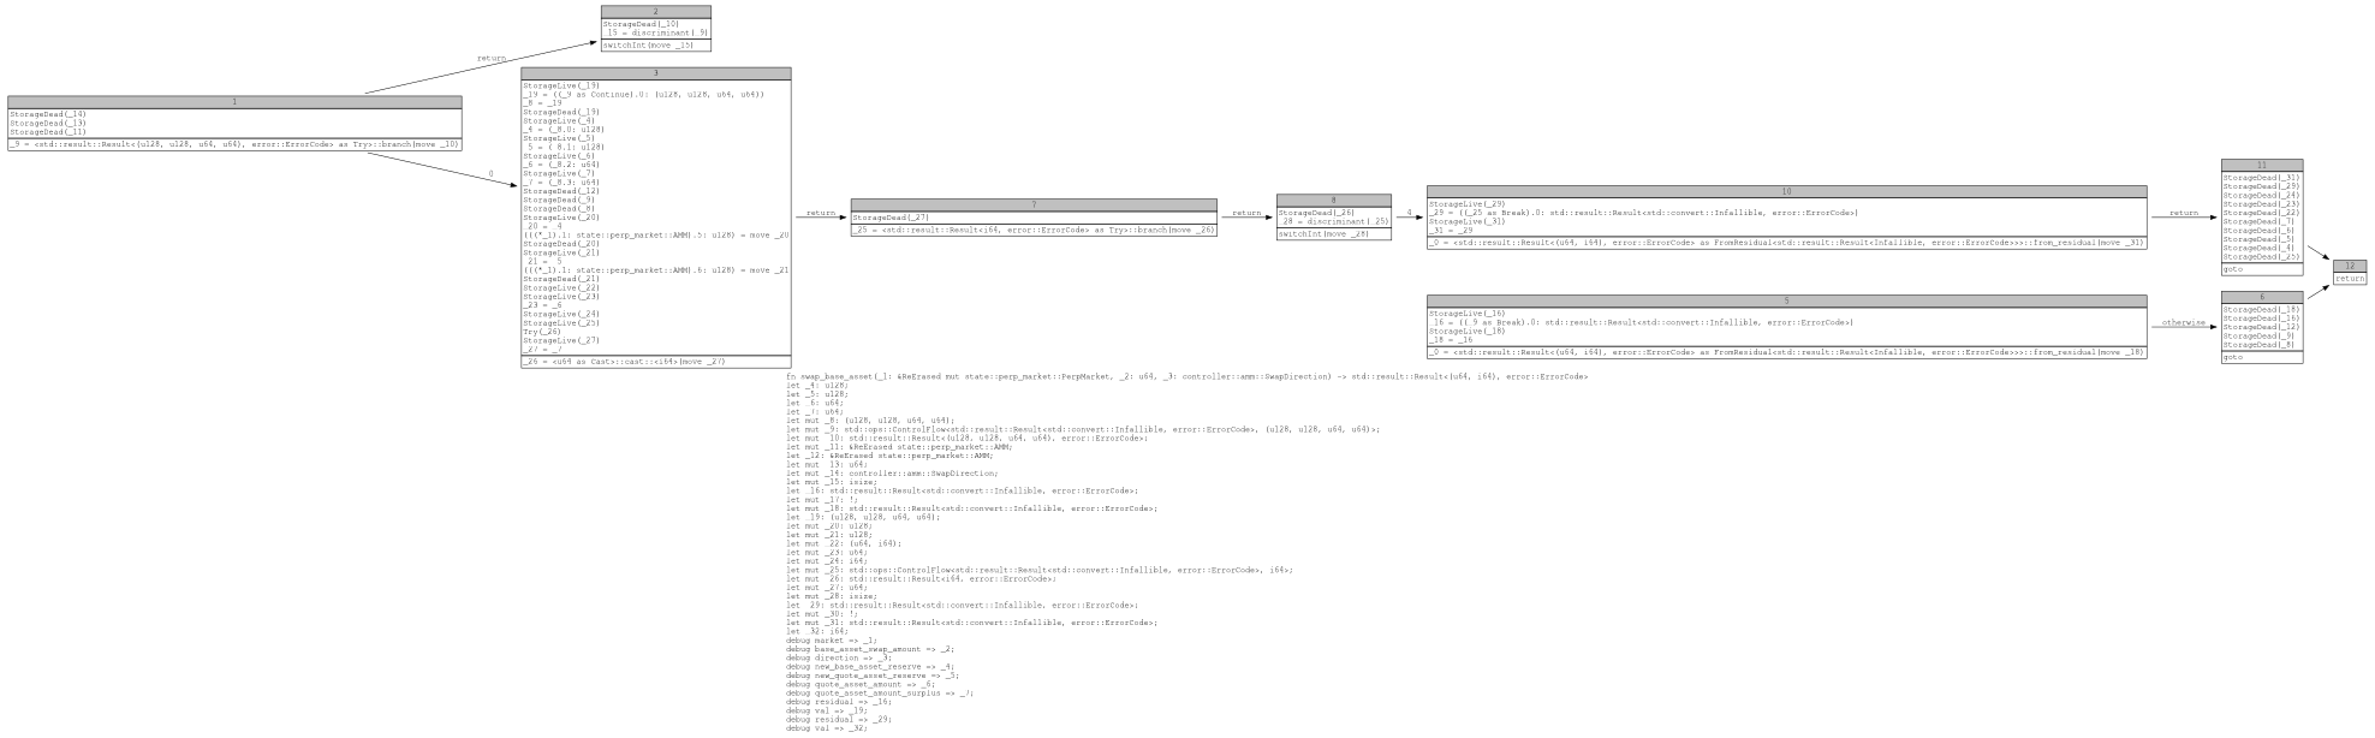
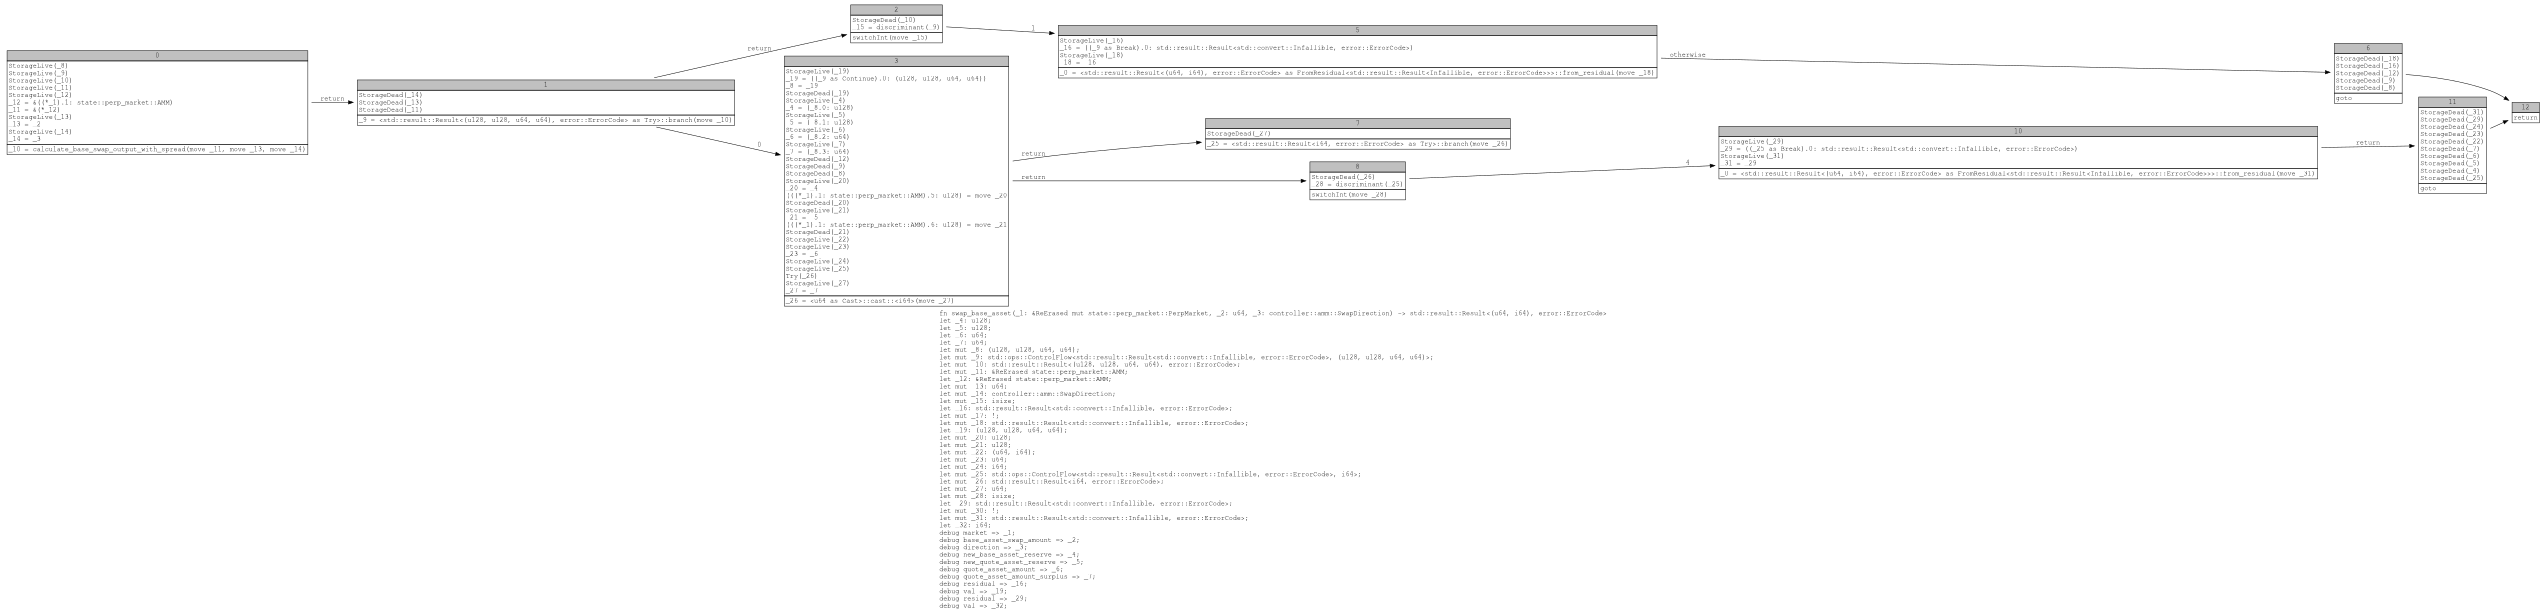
  digraph {
    fontname="Courier, monospace"
    label=<fn swap_base_asset(_1: &amp;ReErased mut state::perp_market::PerpMarket, _2: u64, _3: controller::amm::SwapDirection) -&gt; std::result::Result&lt;(u64, i64), error::ErrorCode&gt;<br align="left"/>let _4: u128;<br align="left"/>let _5: u128;<br align="left"/>let _6: u64;<br align="left"/>let _7: u64;<br align="left"/>let mut _8: (u128, u128, u64, u64);<br align="left"/>let mut _9: std::ops::ControlFlow&lt;std::result::Result&lt;std::convert::Infallible, error::ErrorCode&gt;, (u128, u128, u64, u64)&gt;;<br align="left"/>let mut _10: std::result::Result&lt;(u128, u128, u64, u64), error::ErrorCode&gt;;<br align="left"/>let mut _11: &amp;ReErased state::perp_market::AMM;<br align="left"/>let _12: &amp;ReErased state::perp_market::AMM;<br align="left"/>let mut _13: u64;<br align="left"/>let mut _14: controller::amm::SwapDirection;<br align="left"/>let mut _15: isize;<br align="left"/>let _16: std::result::Result&lt;std::convert::Infallible, error::ErrorCode&gt;;<br align="left"/>let mut _17: !;<br align="left"/>let mut _18: std::result::Result&lt;std::convert::Infallible, error::ErrorCode&gt;;<br align="left"/>let _19: (u128, u128, u64, u64);<br align="left"/>let mut _20: u128;<br align="left"/>let mut _21: u128;<br align="left"/>let mut _22: (u64, i64);<br align="left"/>let mut _23: u64;<br align="left"/>let mut _24: i64;<br align="left"/>let mut _25: std::ops::ControlFlow&lt;std::result::Result&lt;std::convert::Infallible, error::ErrorCode&gt;, i64&gt;;<br align="left"/>let mut _26: std::result::Result&lt;i64, error::ErrorCode&gt;;<br align="left"/>let mut _27: u64;<br align="left"/>let mut _28: isize;<br align="left"/>let _29: std::result::Result&lt;std::convert::Infallible, error::ErrorCode&gt;;<br align="left"/>let mut _30: !;<br align="left"/>let mut _31: std::result::Result&lt;std::convert::Infallible, error::ErrorCode&gt;;<br align="left"/>let _32: i64;<br align="left"/>debug market =&gt; _1;<br align="left"/>debug base_asset_swap_amount =&gt; _2;<br align="left"/>debug direction =&gt; _3;<br align="left"/>debug new_base_asset_reserve =&gt; _4;<br align="left"/>debug new_quote_asset_reserve =&gt; _5;<br align="left"/>debug quote_asset_amount =&gt; _6;<br align="left"/>debug quote_asset_amount_surplus =&gt; _7;<br align="left"/>debug residual =&gt; _16;<br align="left"/>debug val =&gt; _19;<br align="left"/>debug residual =&gt; _29;<br align="left"/>debug val =&gt; _32;<br align="left"/>>
    rankdir=LR
    node [fontname="Courier, monospace" shape=none]
    edge [fontname="Courier, monospace"]
+   n1 [label=<<table border="0" cellborder="1" cellspacing="0"><tr><td bgcolor="gray" align="center" colspan="1">0</td></tr><tr><td align="left" balign="left">StorageLive(_8)<br/>StorageLive(_9)<br/>StorageLive(_10)<br/>StorageLive(_11)<br/>StorageLive(_12)<br/>_12 = &amp;((*_1).1: state::perp_market::AMM)<br/>_11 = &amp;(*_12)<br/>StorageLive(_13)<br/>_13 = _2<br/>StorageLive(_14)<br/>_14 = _3<br/></td></tr><tr><td align="left">_10 = calculate_base_swap_output_with_spread(move _11, move _13, move _14)</td></tr></table>>]
    n2 [label=<<table border="0" cellborder="1" cellspacing="0"><tr><td bgcolor="gray" align="center" colspan="1">1</td></tr><tr><td align="left" balign="left">StorageDead(_14)<br/>StorageDead(_13)<br/>StorageDead(_11)<br/></td></tr><tr><td align="left">_9 = &lt;std::result::Result&lt;(u128, u128, u64, u64), error::ErrorCode&gt; as Try&gt;::branch(move _10)</td></tr></table>>]
    n3 [label=<<table border="0" cellborder="1" cellspacing="0"><tr><td bgcolor="gray" align="center" colspan="1">2</td></tr><tr><td align="left" balign="left">StorageDead(_10)<br/>_15 = discriminant(_9)<br/></td></tr><tr><td align="left">switchInt(move _15)</td></tr></table>>]
    n4 [label=<<table border="0" cellborder="1" cellspacing="0"><tr><td bgcolor="gray" align="center" colspan="1">3</td></tr><tr><td align="left" balign="left">StorageLive(_19)<br/>_19 = ((_9 as Continue).0: (u128, u128, u64, u64))<br/>_8 = _19<br/>StorageDead(_19)<br/>StorageLive(_4)<br/>_4 = (_8.0: u128)<br/>StorageLive(_5)<br/>_5 = (_8.1: u128)<br/>StorageLive(_6)<br/>_6 = (_8.2: u64)<br/>StorageLive(_7)<br/>_7 = (_8.3: u64)<br/>StorageDead(_12)<br/>StorageDead(_9)<br/>StorageDead(_8)<br/>StorageLive(_20)<br/>_20 = _4<br/>(((*_1).1: state::perp_market::AMM).5: u128) = move _20<br/>StorageDead(_20)<br/>StorageLive(_21)<br/>_21 = _5<br/>(((*_1).1: state::perp_market::AMM).6: u128) = move _21<br/>StorageDead(_21)<br/>StorageLive(_22)<br/>StorageLive(_23)<br/>_23 = _6<br/>StorageLive(_24)<br/>StorageLive(_25)<br/>Try(_26)<br/>StorageLive(_27)<br/>_27 = _7<br/></td></tr><tr><td align="left">_26 = &lt;u64 as Cast&gt;::cast::&lt;i64&gt;(move _27)</td></tr></table>>]
    n5 [label=<<table border="0" cellborder="1" cellspacing="0"><tr><td bgcolor="gray" align="center" colspan="1">5</td></tr><tr><td align="left" balign="left">StorageLive(_16)<br/>_16 = ((_9 as Break).0: std::result::Result&lt;std::convert::Infallible, error::ErrorCode&gt;)<br/>StorageLive(_18)<br/>_18 = _16<br/></td></tr><tr><td align="left">_0 = &lt;std::result::Result&lt;(u64, i64), error::ErrorCode&gt; as FromResidual&lt;std::result::Result&lt;Infallible, error::ErrorCode&gt;&gt;&gt;::from_residual(move _18)</td></tr></table>>]
    n6 [label=<<table border="0" cellborder="1" cellspacing="0"><tr><td bgcolor="gray" align="center" colspan="1">7</td></tr><tr><td align="left" balign="left">StorageDead(_27)<br/></td></tr><tr><td align="left">_25 = &lt;std::result::Result&lt;i64, error::ErrorCode&gt; as Try&gt;::branch(move _26)</td></tr></table>>]
    n7 [label=<<table border="0" cellborder="1" cellspacing="0"><tr><td bgcolor="gray" align="center" colspan="1">6</td></tr><tr><td align="left" balign="left">StorageDead(_18)<br/>StorageDead(_16)<br/>StorageDead(_12)<br/>StorageDead(_9)<br/>StorageDead(_8)<br/></td></tr><tr><td align="left">goto</td></tr></table>>]
    n8 [label=<<table border="0" cellborder="1" cellspacing="0"><tr><td bgcolor="gray" align="center" colspan="1">8</td></tr><tr><td align="left" balign="left">StorageDead(_26)<br/>_28 = discriminant(_25)<br/></td></tr><tr><td align="left">switchInt(move _28)</td></tr></table>>]
    n9 [label=<<table border="0" cellborder="1" cellspacing="0"><tr><td bgcolor="gray" align="center" colspan="1">12</td></tr><tr><td align="left">return</td></tr></table>>]
    n10 [label=<<table border="0" cellborder="1" cellspacing="0"><tr><td bgcolor="gray" align="center" colspan="1">10</td></tr><tr><td align="left" balign="left">StorageLive(_29)<br/>_29 = ((_25 as Break).0: std::result::Result&lt;std::convert::Infallible, error::ErrorCode&gt;)<br/>StorageLive(_31)<br/>_31 = _29<br/></td></tr><tr><td align="left">_0 = &lt;std::result::Result&lt;(u64, i64), error::ErrorCode&gt; as FromResidual&lt;std::result::Result&lt;Infallible, error::ErrorCode&gt;&gt;&gt;::from_residual(move _31)</td></tr></table>>]
    n11 [label=<<table border="0" cellborder="1" cellspacing="0"><tr><td bgcolor="gray" align="center" colspan="1">11</td></tr><tr><td align="left" balign="left">StorageDead(_31)<br/>StorageDead(_29)<br/>StorageDead(_24)<br/>StorageDead(_23)<br/>StorageDead(_22)<br/>StorageDead(_7)<br/>StorageDead(_6)<br/>StorageDead(_5)<br/>StorageDead(_4)<br/>StorageDead(_25)<br/></td></tr><tr><td align="left">goto</td></tr></table>>]
+   n1 -> n2 [label=return]
    n2 -> n3 [label=return]
    n2 -> n4 [label=0]
+   n3 -> n5 [label=1]
    n4 -> n6 [label=return]
    n5 -> n7 [label=otherwise]
-   n6 -> n8 [label=return]
+   n4 -> n8 [label=return]
    n7 -> n9
    n8 -> n10 [label=4]
    n10 -> n11 [label=return]
    n11 -> n9
  }
